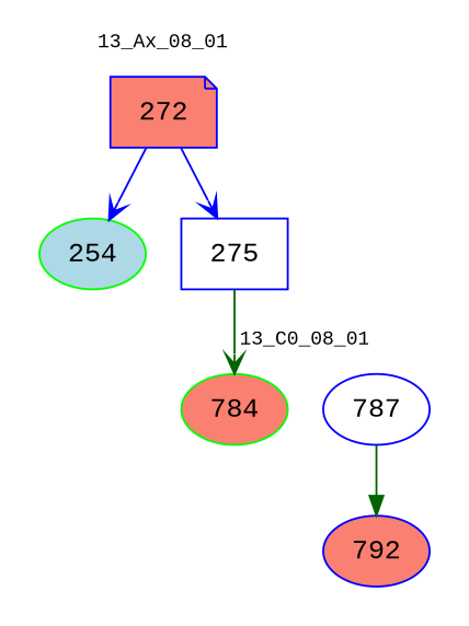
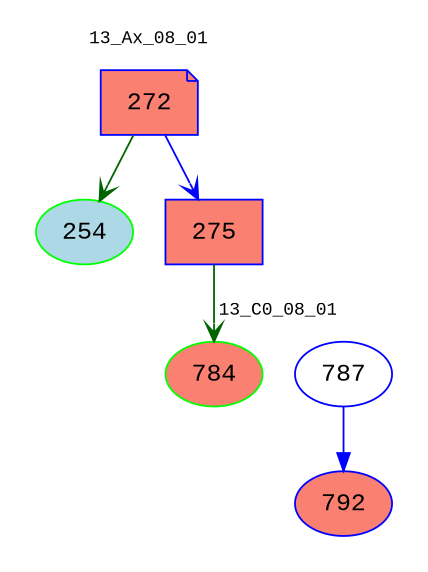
  digraph {
    fontname="Liberation Mono"
    node [color=blue fillcolor=salmon fontname="Liberation Mono" shape=ellipse style=filled]
    edge [arrowhead=vee color=darkgreen fontname="Liberation Mono"]
    n1 [label=272 shape=note]
    n2 [color=green fillcolor=lightblue label=254]
-   n3 [fillcolor=white label=275 shape=box]
+   n3 [label=275 shape=box]
    n4 [fillcolor=white label=787]
    n5 [color=green label=784]
    n6 [label=792]
    subgraph cluster_1 {
      color=white
      fontsize=10
      label="13_Ax_08_01"
      n1
      n2
      n3
    }
    subgraph cluster_2 {
      color=white
      fontsize=10
      label="13_C0_08_01"
      n4
      n5
      n6
    }
-   n1 -> n2 [color=blue]
+   n1 -> n2
    n1 -> n3 [color=blue]
    n3 -> n5
-   n4 -> n6 [arrowhead=normal]
+   n4 -> n6 [arrowhead=normal color=blue]
  }
